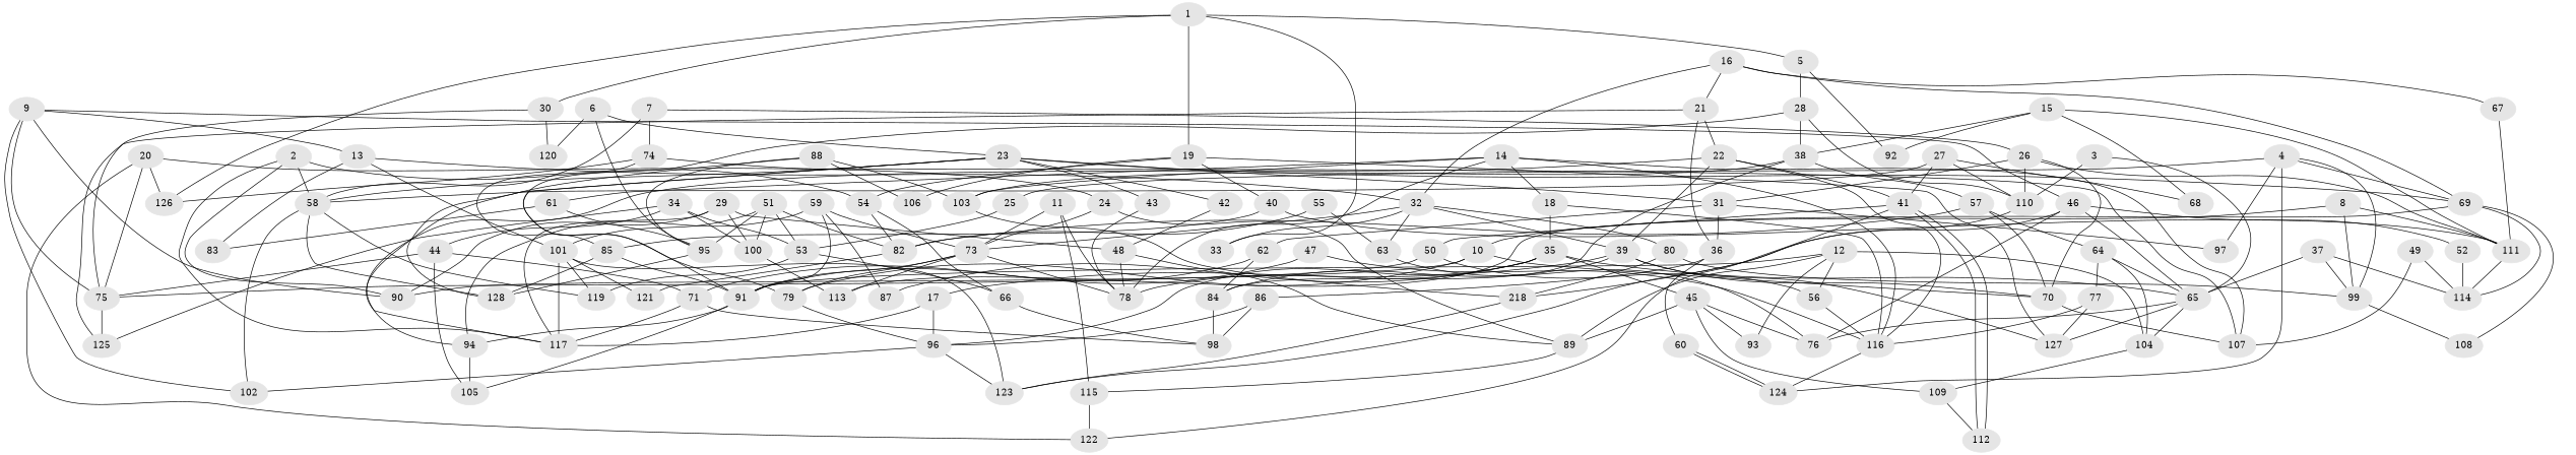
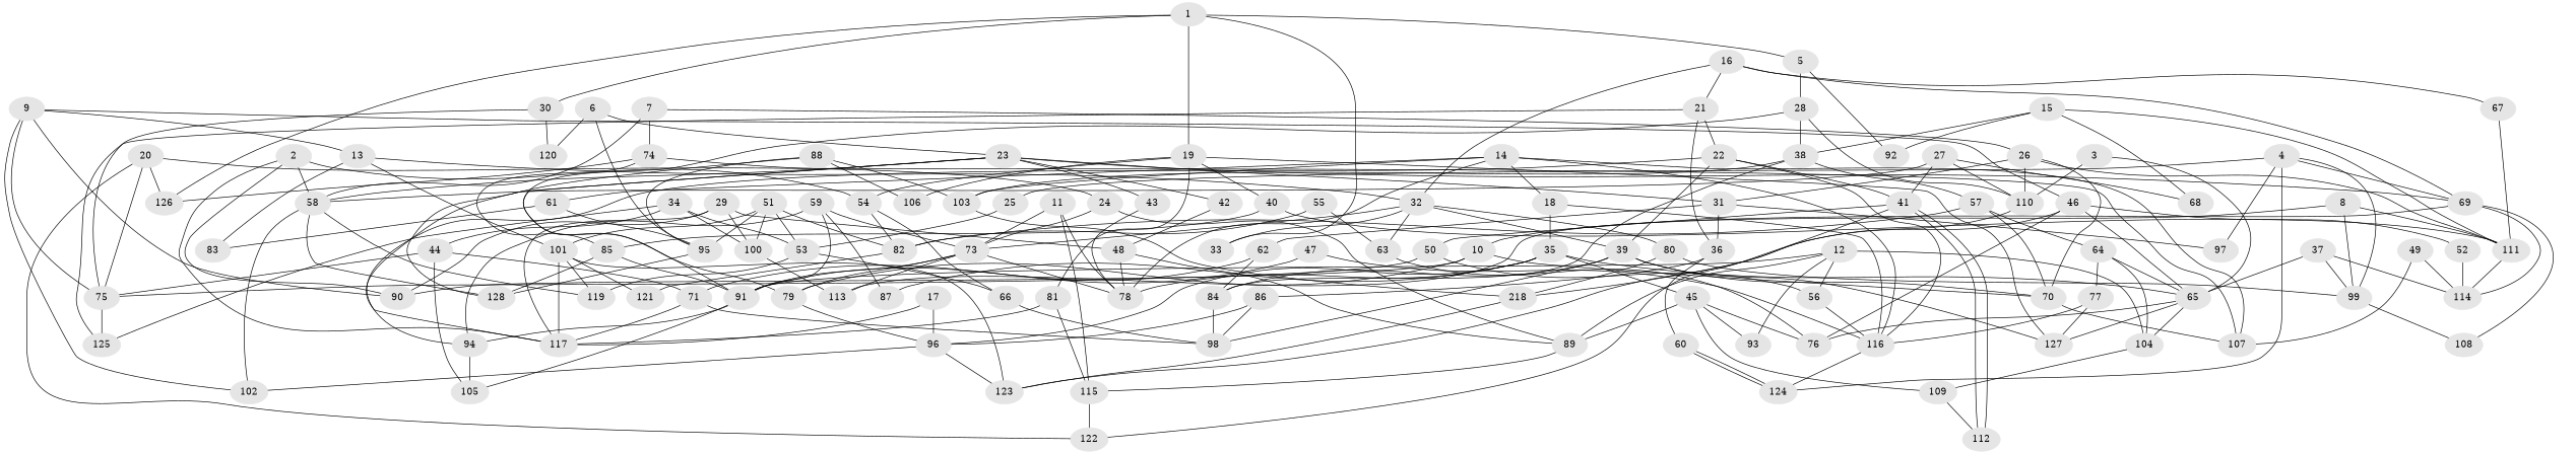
  graph {
    node [color=gray90 style=filled]
    1
    5
    19
    30
    33
    126
    28
    92
    54
    40
+   81
    106
    127
    120
    75
    2
    58
    90
    117
    82
    66
    102
    119
    128
    3
    65
    110
    104
    76
    123
    4
    25
    69
    97
    99
    124
    53
    108
    114
    113
    79
    38
    6
    23
    95
    91
    31
    42
    43
    7
    26
    74
    111
    70
    107
    85
    8
    10
    9
    13
    46
    32
    83
    101
    52
    n66 [label=218]
    125
    96
    11
    73
    78
    115
    122
    12
    56
    89
    93
    116
    94
    105
    109
    39
    63
    80
    121
    14
    18
    61
    103
    35
    15
    68
    57
    84
    16
    21
    67
    22
    36
    17
    45
    87
    20
    24
    41
    60
    86
    98
    50
    112
    62
    48
    27
    29
    100
    34
    44
    71
    37
    64
    47
    49
    51
    55
    77
    59
    88
    1 -- 5
    1 -- 19
    1 -- 30
    1 -- 33
    1 -- 126
    5 -- 28
    5 -- 92
    19 -- 54
    19 -- 40
+   19 -- 81
    19 -- 106
    19 -- 127
    30 -- 120
    30 -- 75
    28 -- 110
    28 -- 79
    28 -- 38
    54 -- 82
    54 -- 66
    40 -- 111
    40 -- 85
+   81 -- 117
+   81 -- 115
    75 -- 125
    2 -- 54
    2 -- 58
    2 -- 90
    2 -- 117
    58 -- 102
    58 -- 119
    58 -- 128
    82 -- 121
    66 -- 98
    3 -- 65
    3 -- 110
    65 -- 127
    65 -- 104
    65 -- 76
    110 -- 123
    104 -- 109
    4 -- 25
    4 -- 69
    4 -- 97
    4 -- 99
    4 -- 124
    25 -- 53
    69 -- 108
    69 -- 114
    69 -- 113
    99 -- 108
    53 -- 66
    53 -- 119
    79 -- 96
    38 -- 103
    38 -- 57
    38 -- 84
    6 -- 120
    6 -- 23
    6 -- 95
    23 -- 58
    23 -- 117
    23 -- 69
    23 -- 91
    23 -- 31
    23 -- 42
    23 -- 43
    95 -- 128
    91 -- 94
    91 -- 105
    31 -- 97
    31 -- 36
    31 -- 62
    42 -- 48
    43 -- 78
    7 -- 58
    7 -- 26
    7 -- 74
    26 -- 110
    26 -- 31
    26 -- 111
    26 -- 70
    74 -- 126
    74 -- 107
    74 -- 85
    111 -- 114
    70 -- 107
    85 -- 128
    85 -- 91
    8 -- 99
    8 -- 111
    8 -- 10
    10 -- 90
    10 -- 79
    10 -- 70
    9 -- 75
    9 -- 90
    9 -- 102
    9 -- 13
    9 -- 46
    13 -- 32
    13 -- 83
    13 -- 101
    46 -- 65
    46 -- 76
    46 -- 52
    46 -- n66
    32 -- 33
    32 -- 73
    32 -- 39
    32 -- 63
    32 -- 80
    101 -- 117
    101 -- 119
    101 -- 123
    101 -- 121
    52 -- 114
    n66 -- 123
    96 -- 102
    96 -- 123
    11 -- 73
    11 -- 78
    11 -- 115
    73 -- 113
    73 -- 79
    73 -- 91
    73 -- 78
    115 -- 122
    12 -- 104
    12 -- 91
    12 -- 56
    12 -- 89
    12 -- 93
    56 -- 116
    89 -- 115
    116 -- 124
    94 -- 105
    109 -- 112
    39 -- 127
    39 -- 70
    39 -- 84
-   39 -- 17
+   39 -- 98
    63 -- 76
    80 -- 99
    80 -- n66
    14 -- 107
    14 -- 78
    14 -- 116
    14 -- 18
    14 -- 61
    14 -- 103
    18 -- 116
    18 -- 35
    61 -- 95
    61 -- 83
    103 -- n66
    35 -- 65
    35 -- 96
    35 -- 78
    35 -- 45
    35 -- 87
    15 -- 92
    15 -- 38
    15 -- 111
    15 -- 68
    57 -- 82
    57 -- 70
    57 -- 64
    84 -- 98
    16 -- 69
    16 -- 32
    16 -- 21
    16 -- 67
    21 -- 125
    21 -- 22
    21 -- 36
    67 -- 111
    22 -- 116
    22 -- 94
    22 -- 39
    22 -- 41
    36 -- 60
    36 -- 86
    17 -- 117
    17 -- 96
    45 -- 76
    45 -- 89
    45 -- 93
    45 -- 109
    20 -- 126
    20 -- 75
    20 -- 122
    20 -- 24
    24 -- 73
    24 -- 89
    41 -- 122
    41 -- 50
    41 -- 112
    41 -- 112
    60 -- 124
    60 -- 124
    86 -- 96
    86 -- 98
    50 -- 75
    50 -- 56
    62 -- 91
    62 -- 84
    48 -- 78
    48 -- 89
    27 -- 58
    27 -- 110
    27 -- 68
    27 -- 41
    29 -- 90
    29 -- 117
    29 -- 48
    29 -- 100
    100 -- 113
    34 -- 53
    34 -- 125
    34 -- 100
    34 -- 44
    44 -- 75
    44 -- 105
    44 -- 71
    71 -- 117
    71 -- 98
    37 -- 65
    37 -- 99
    37 -- 114
    64 -- 65
    64 -- 104
    64 -- 77
    47 -- 116
    47 -- 71
    49 -- 114
    49 -- 107
    51 -- 82
    51 -- 53
    51 -- 95
    51 -- 101
    51 -- 100
    55 -- 82
    55 -- 63
    77 -- 127
    77 -- 116
    59 -- 91
    59 -- 73
    59 -- 94
    59 -- 87
    88 -- 106
    88 -- 128
    88 -- 95
    88 -- 103
  }
